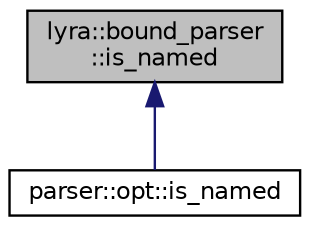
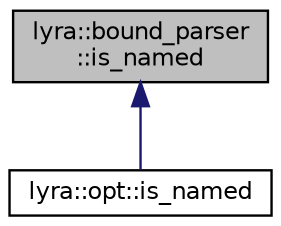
  digraph {
    rankdir=TB
    node [color=black fontname=Helvetica fontsize=10 shape=record style=filled]
    n1 [fillcolor=grey75 fontcolor=black height=0.2 label="lyra::bound_parser\l::is_named" width=0.4]
-   n2 [fillcolor=white height=0.2 label="parser::opt::is_named" width=0.4]
+   n2 [fillcolor=white height=0.2 label="lyra::opt::is_named" width=0.4]
    n1 -> n2 [color=midnightblue dir=back fontname=Helvetica fontsize=10 labelfontname=Helvetica labelfontsize=10 style=solid]
  }
